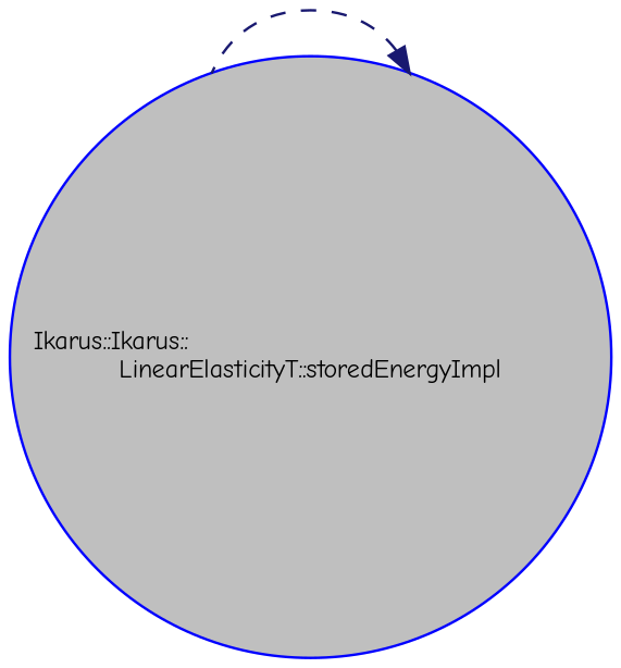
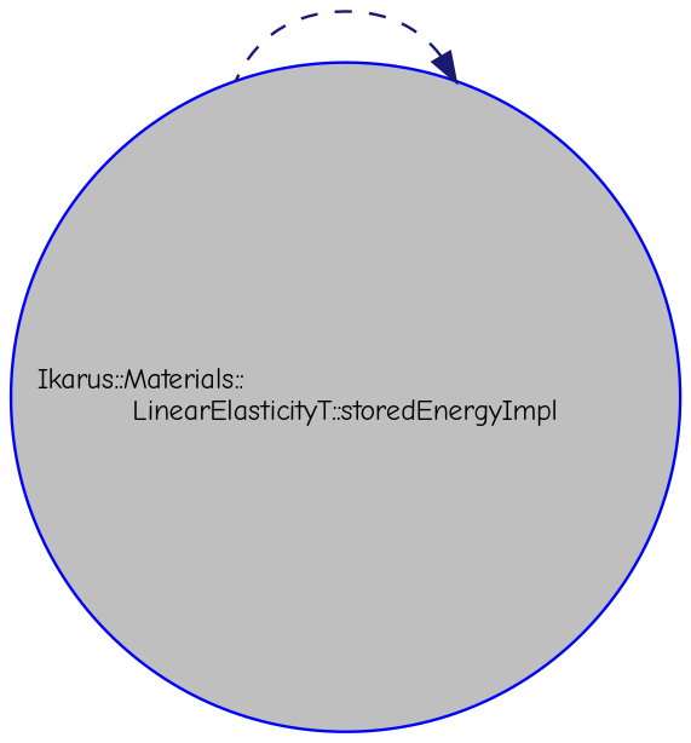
  digraph {
    rankdir=RL
    fontname="Comic Neue"
-   n1 [color=blue fillcolor=grey75 fontcolor=black fontname="Comic Neue" fontsize=10 height=0.2 label="Ikarus::Ikarus::\lLinearElasticityT::storedEnergyImpl" shape=circle style=filled width=0.4]
+   n1 [color=blue fillcolor=grey75 fontcolor=black fontname="Comic Neue" fontsize=10 height=0.2 label="Ikarus::Materials::\lLinearElasticityT::storedEnergyImpl" shape=circle style=filled width=0.4]
    n1 -> n1 [color=midnightblue dir=back fontname="Comic Neue" fontsize=10 labelfontname=Helvetica labelfontsize=10 style=dashed]
  }
